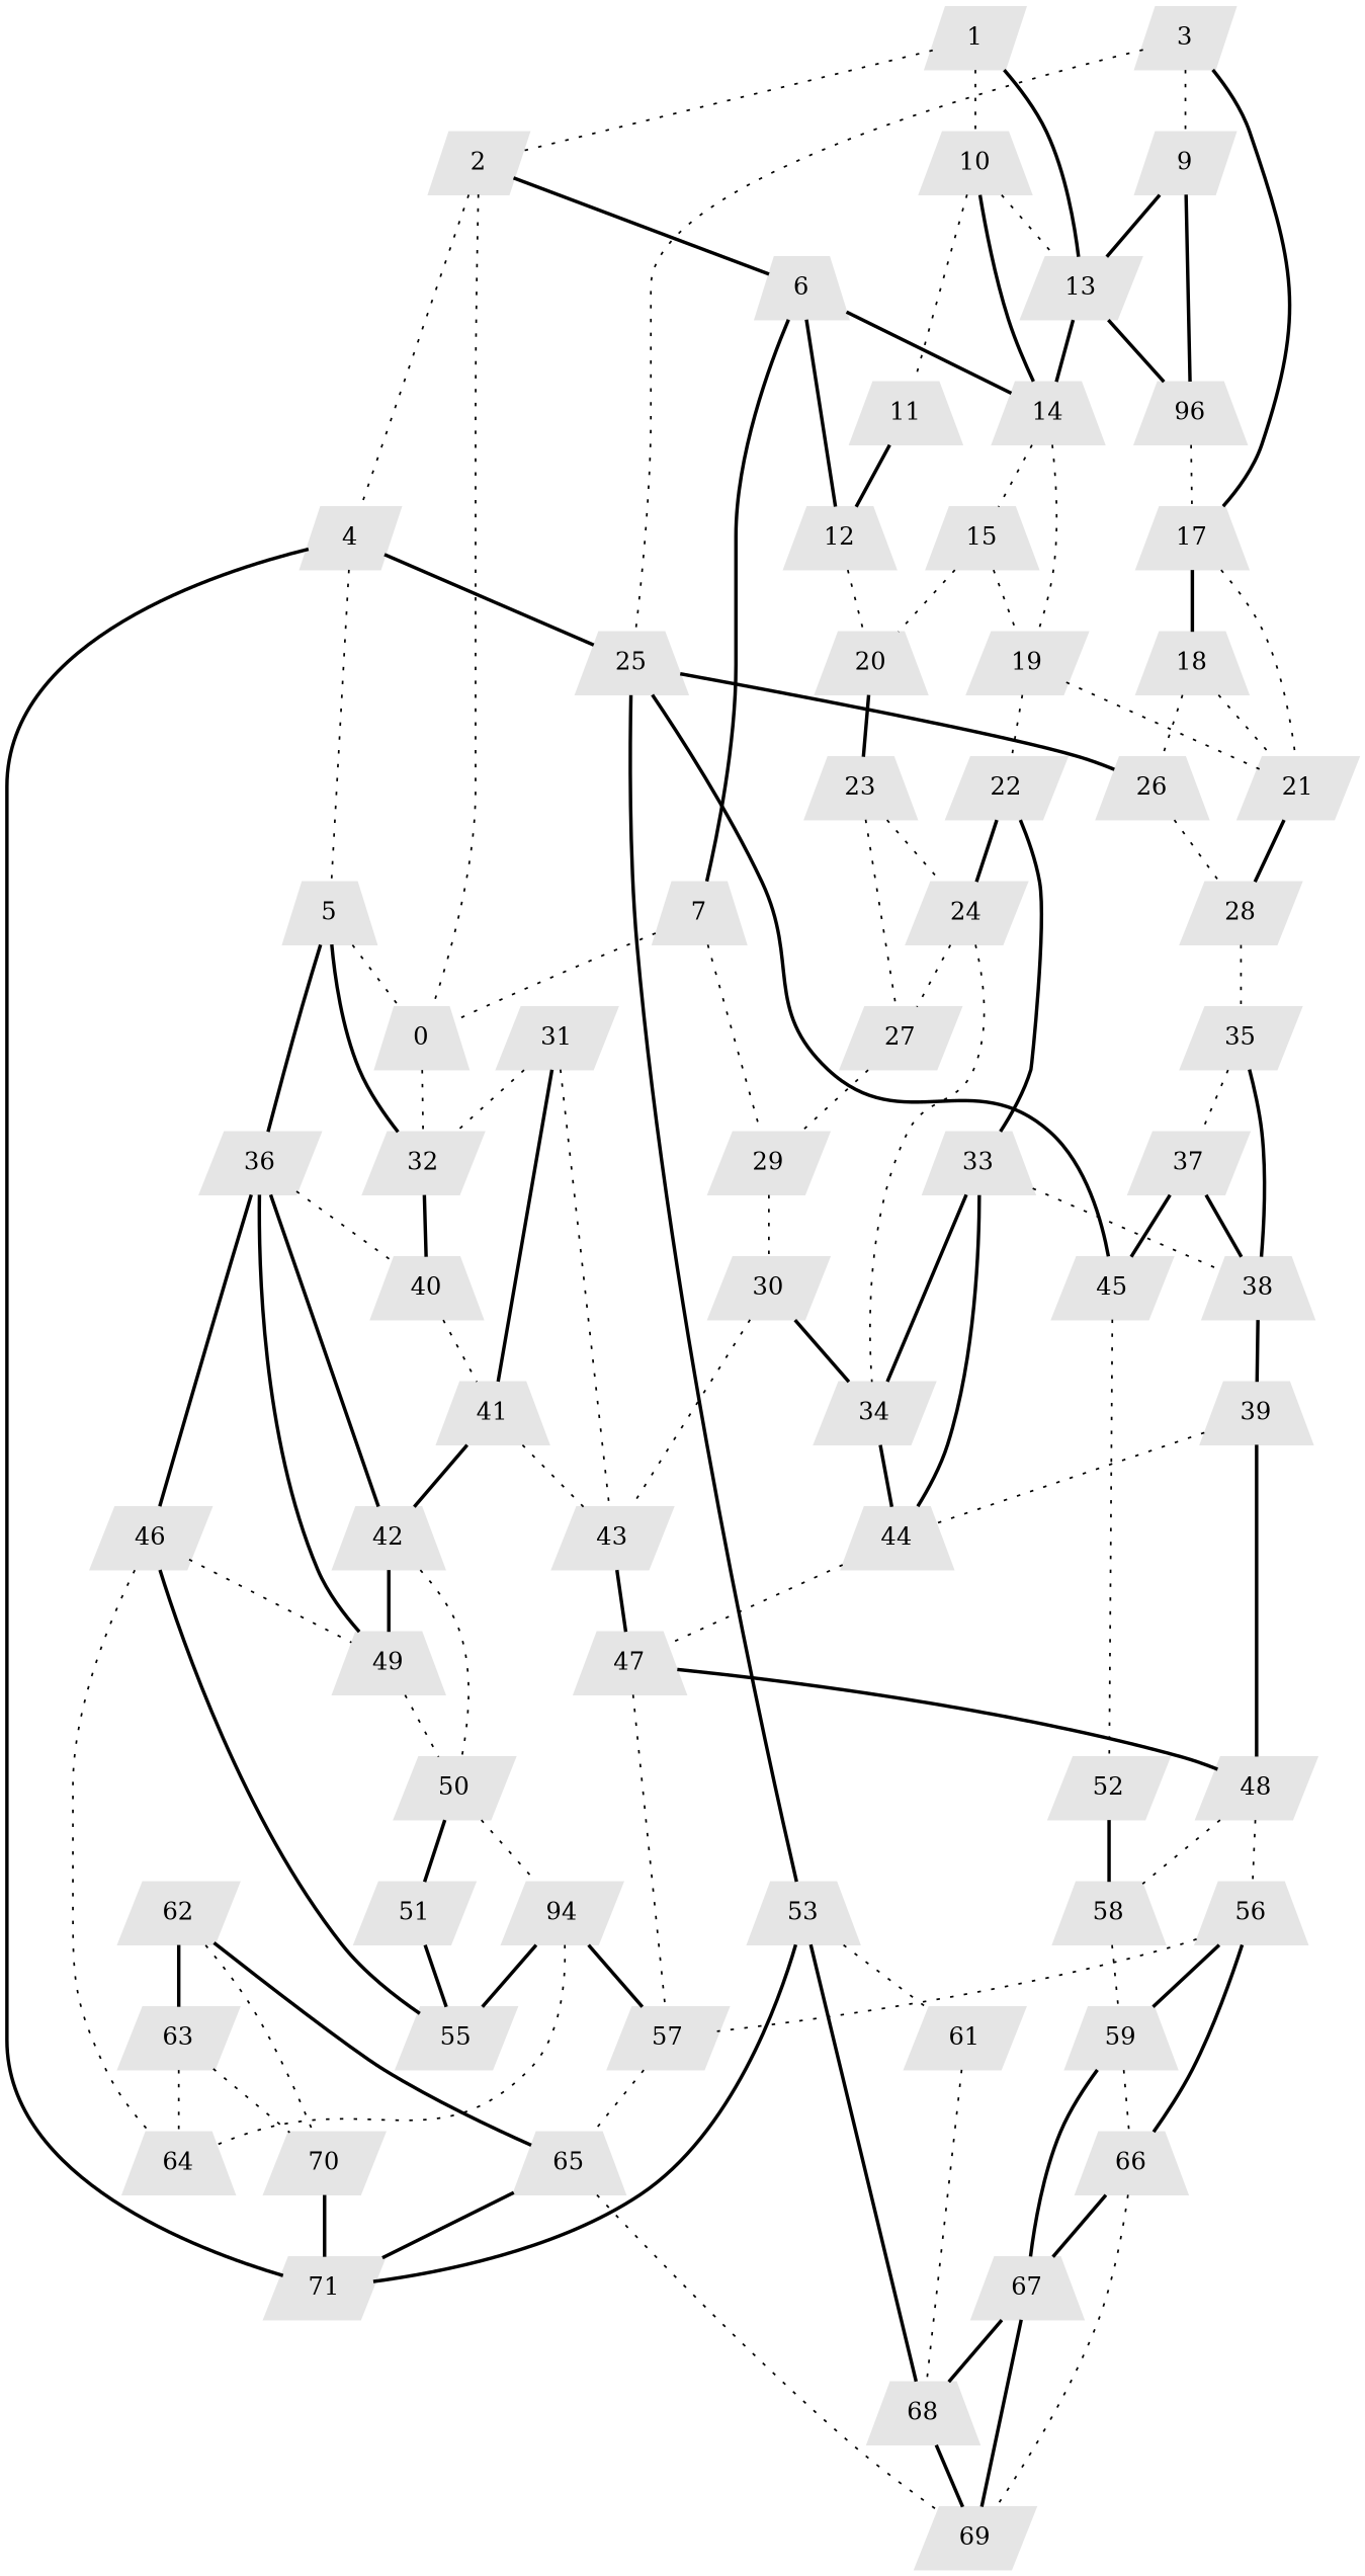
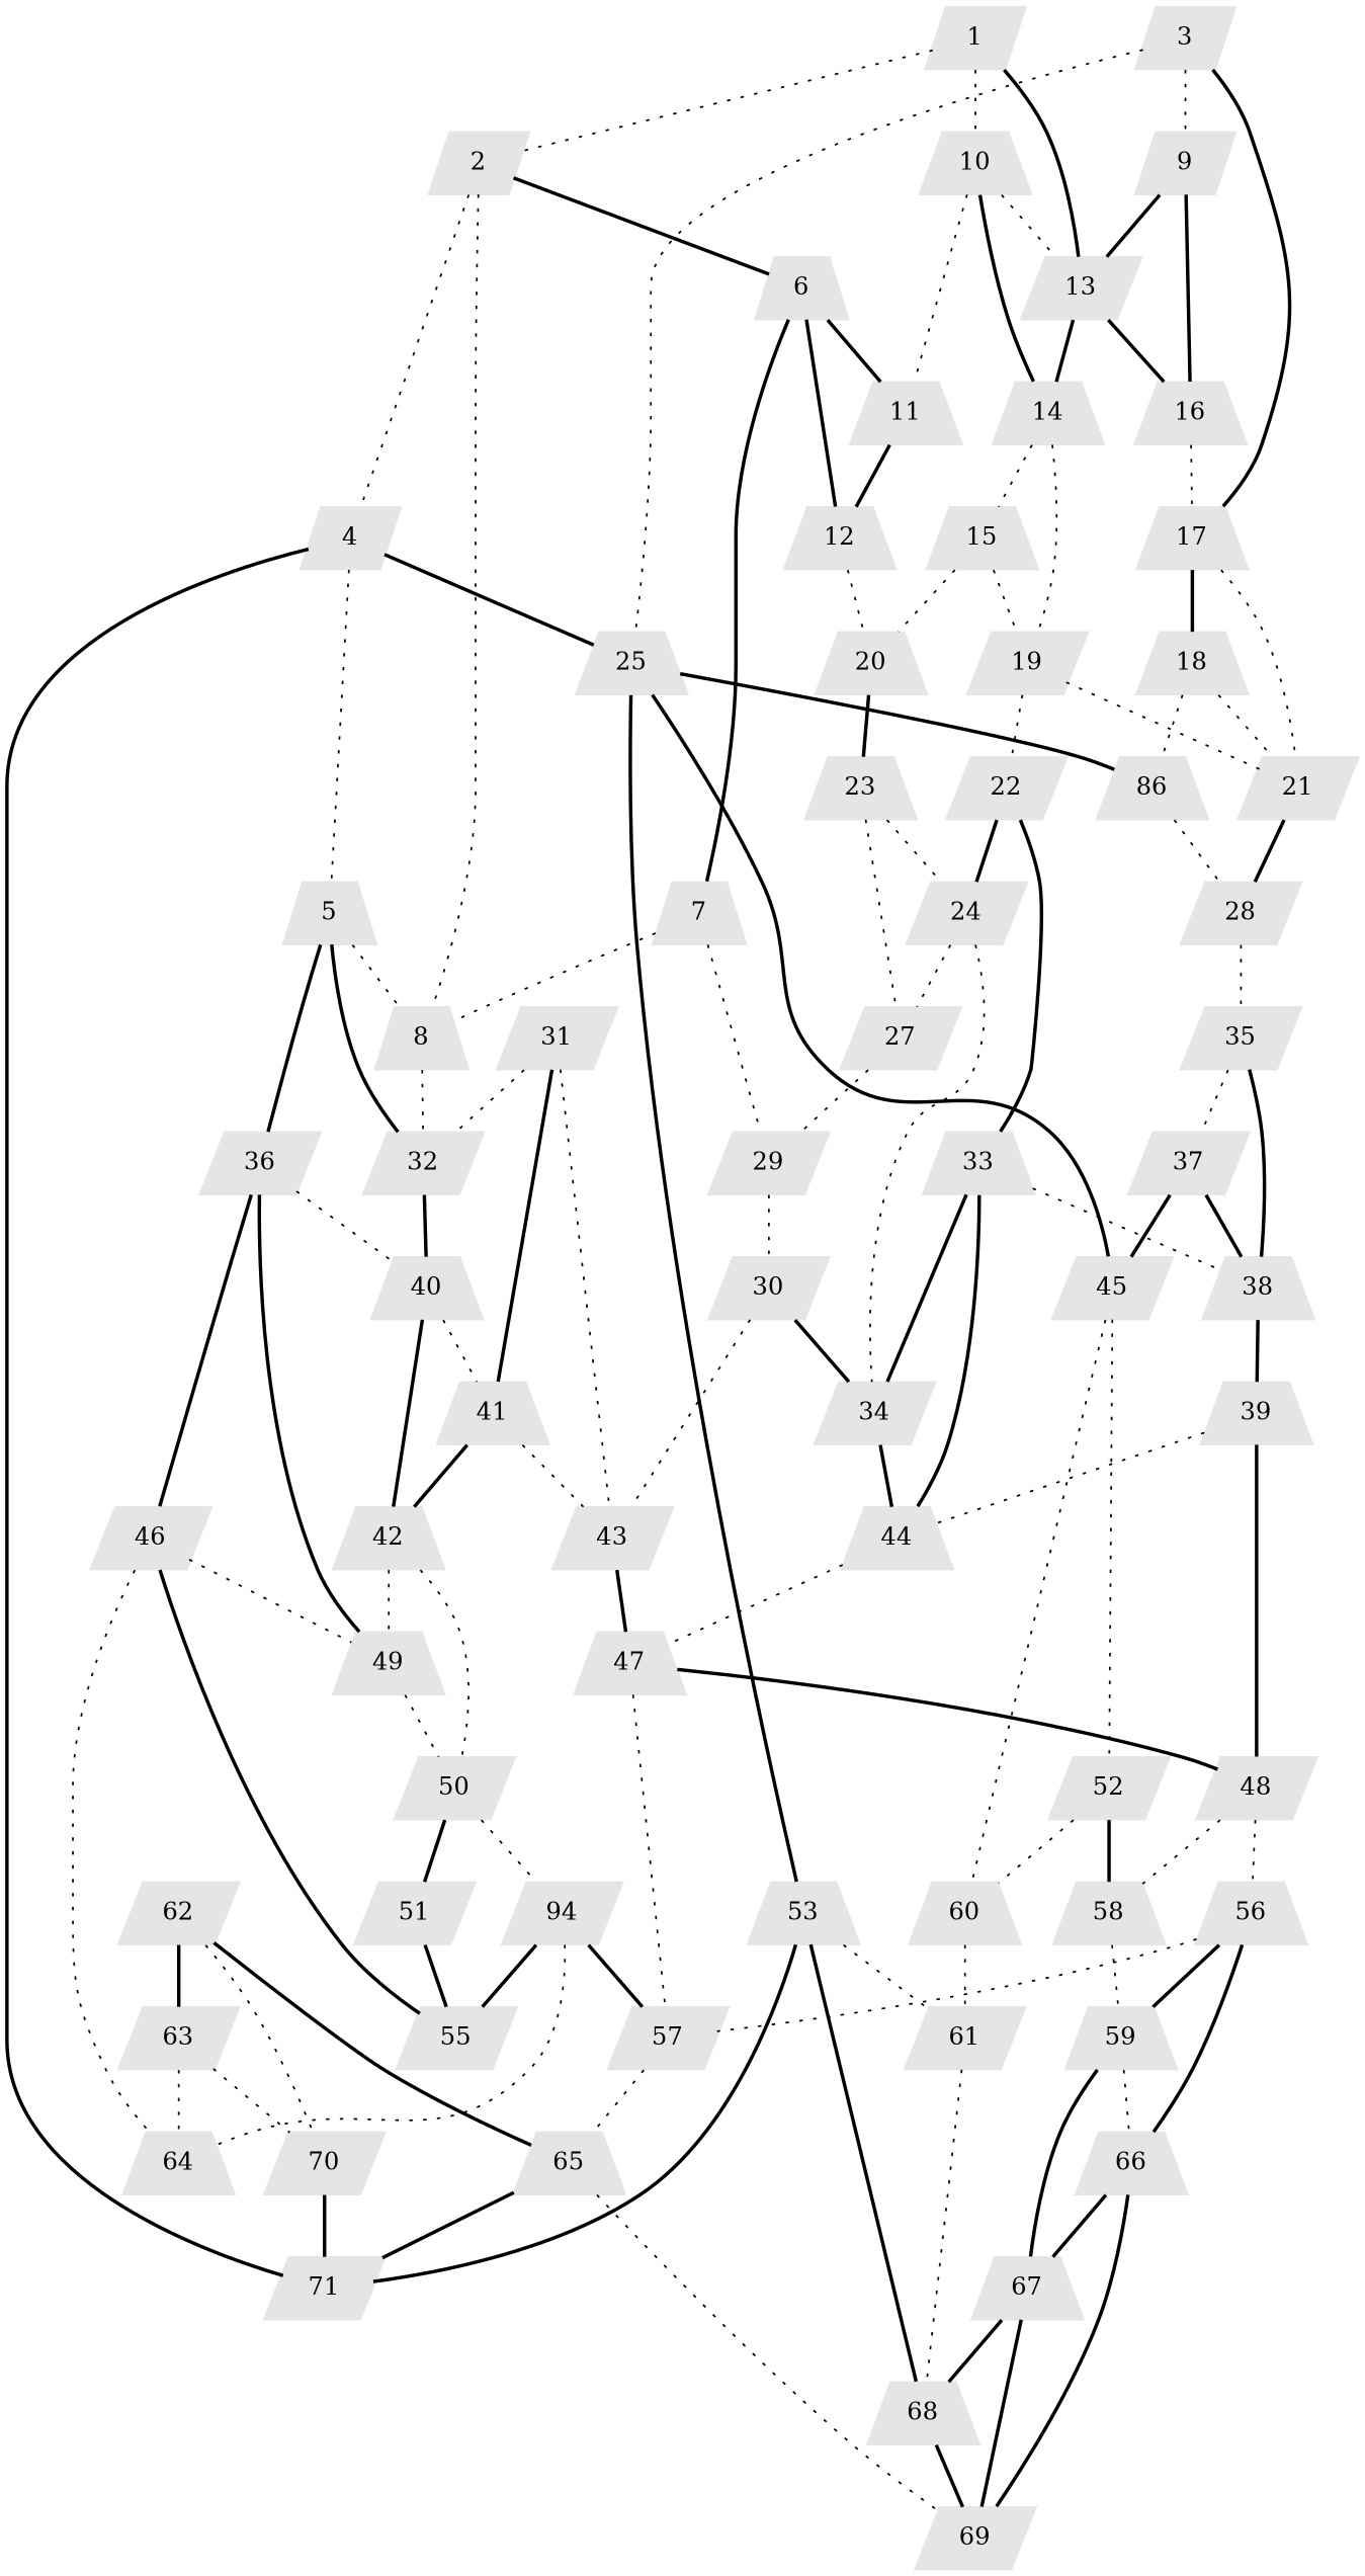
  graph {
    node [color=gray90 shape=parallelogram style=filled]
    edge [style=dotted weight=1.0]
    1
    2
    10 [shape=trapezium]
    13
    4
    6 [shape=trapezium]
-   8 [shape=trapezium label=0]
+   8 [shape=trapezium]
    9
-   16 [shape=trapezium label=96]
+   16 [shape=trapezium]
    11 [shape=trapezium]
    14 [shape=trapezium]
    25 [shape=trapezium]
    5 [shape=trapezium]
    71
    7 [shape=trapezium]
    12 [shape=trapezium]
    32
    3
    17 [shape=trapezium]
    18 [shape=trapezium]
    21
-   26 [shape=trapezium]
+   26 [shape=trapezium label=86]
    45
    53 [shape=trapezium]
    36
    40 [shape=trapezium]
    46
    49 [shape=trapezium]
    29
    20 [shape=trapezium]
    30
    15 [shape=trapezium]
    19
    23 [shape=trapezium]
    22
    28
    24
    33 [shape=trapezium]
    27
    35
    34
    38 [shape=trapezium]
    44 [shape=trapezium]
    52
+   60 [shape=trapezium]
    61
    68 [shape=trapezium]
    37
    43
    47 [shape=trapezium]
    31
    41 [shape=trapezium]
    42 [shape=trapezium]
    39 [shape=trapezium]
    55
    64 [shape=trapezium]
    50
    48
    56 [shape=trapezium]
    58 [shape=trapezium]
    51
    n62 [label=94]
    57
    65 [shape=trapezium]
    59 [shape=trapezium]
    66 [shape=trapezium]
    69
    67 [shape=trapezium]
    62
    63
    70
    1 -- 2
    1 -- 10
    1 -- 13 [style=bold]
    2 -- 4
    2 -- 6 [style=bold]
    2 -- 8
    10 -- 13
    10 -- 11
    10 -- 14 [style=bold]
    13 -- 16 [style=bold]
    13 -- 14 [style=bold]
    4 -- 25 [style=bold]
    4 -- 5
    4 -- 71 [style=bold]
-   6 -- 14 [style=bold]
+   6 -- 11 [style=bold]
    6 -- 7 [style=bold]
    6 -- 12 [style=bold]
    8 -- 32
    9 -- 13 [style=bold]
    9 -- 16 [style=bold]
    16 -- 17 [weight=2.0]
    11 -- 12 [style=bold]
    14 -- 15
    14 -- 19
    25 -- 26 [style=bold]
    25 -- 45 [style=bold]
    25 -- 53 [style=bold]
    5 -- 8
    5 -- 32 [style=bold]
    5 -- 36 [style=bold]
    7 -- 8
    7 -- 29
    12 -- 20
    32 -- 40 [style=bold]
    3 -- 9
    3 -- 25
    3 -- 17 [style=bold]
    17 -- 18 [style=bold weight=2.0]
    17 -- 21
    18 -- 21
    18 -- 26
    21 -- 28 [style=bold]
    26 -- 28
    45 -- 52
+   45 -- 60
    53 -- 71 [style=bold]
    53 -- 61
    53 -- 68 [style=bold]
    36 -- 40
    36 -- 46 [style=bold]
    36 -- 49 [style=bold]
    40 -- 41
-   36 -- 42 [style=bold]
+   40 -- 42 [style=bold]
    46 -- 49
    46 -- 55 [style=bold]
    46 -- 64
    49 -- 50
    29 -- 30
    20 -- 23 [style=bold]
    30 -- 34 [style=bold]
    30 -- 43
    15 -- 20 [weight=2.0]
    15 -- 19
    19 -- 21
    19 -- 22
    23 -- 24
    23 -- 27
    22 -- 24 [style=bold]
    22 -- 33 [style=bold]
    28 -- 35 [weight=2.0]
    24 -- 27
    24 -- 34
    33 -- 34 [style=bold]
    33 -- 38
    33 -- 44 [style=bold]
    27 -- 29 [weight=2.0]
    35 -- 38 [style=bold]
    35 -- 37
    34 -- 44 [style=bold]
    38 -- 39 [style=bold]
    44 -- 47
+   52 -- 60
    52 -- 58 [style=bold weight=2.0]
+   60 -- 61 [weight=2.0]
    61 -- 68
    68 -- 69 [style=bold]
    37 -- 45 [style=bold]
    37 -- 38 [style=bold]
    43 -- 47 [style=bold]
    47 -- 48 [style=bold]
    47 -- 57
    31 -- 32
    31 -- 43
    31 -- 41 [style=bold]
    41 -- 43
    41 -- 42 [style=bold]
-   42 -- 49 [style=bold]
+   42 -- 49
    42 -- 50
    39 -- 44
    39 -- 48 [style=bold]
    50 -- 51 [style=bold]
    50 -- n62
    48 -- 56
    48 -- 58
    56 -- 57
    56 -- 59 [style=bold]
    56 -- 66 [style=bold]
    58 -- 59
    51 -- 55 [style=bold weight=2.0]
    n62 -- 55 [style=bold]
    n62 -- 64
    n62 -- 57 [style=bold]
    57 -- 65
    65 -- 71 [style=bold]
    65 -- 69
    59 -- 66
    59 -- 67 [style=bold]
-   66 -- 69
+   66 -- 69 [style=bold]
    66 -- 67 [style=bold]
    67 -- 68 [style=bold]
    67 -- 69 [style=bold]
    62 -- 65 [style=bold]
    62 -- 63 [style=bold]
    62 -- 70
    63 -- 64 [weight=2.0]
    63 -- 70
    70 -- 71 [style=bold weight=2.0]
  }
